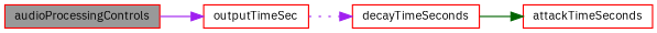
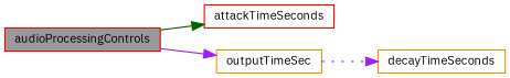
  digraph {
    fontname="IBM Plex Sans"
    rankdir=LR
    node [color=red fillcolor=white fontname="IBM Plex Sans" fontsize=10 shape=box style=filled]
    edge [color=purple fontname="IBM Plex Sans" fontsize=10 labelfontname=Helvetica labelfontsize=10 style=solid]
    n1 [fillcolor=grey60 fontcolor=black height=0.2 label=audioProcessingControls width=0.4]
    n2 [height=0.2 label=attackTimeSeconds width=0.4]
-   n3 [height=0.2 label=outputTimeSec width=0.4]
-   n4 [height=0.2 label=decayTimeSeconds width=0.4]
-   n4 -> n2 [color=darkgreen]
+   n3 [color=darkorange height=0.2 label=outputTimeSec width=0.4]
+   n4 [color=darkorange height=0.2 label=decayTimeSeconds width=0.4]
+   n1 -> n2 [color=darkgreen]
    n1 -> n3
    n3 -> n4 [style=dotted]
  }
